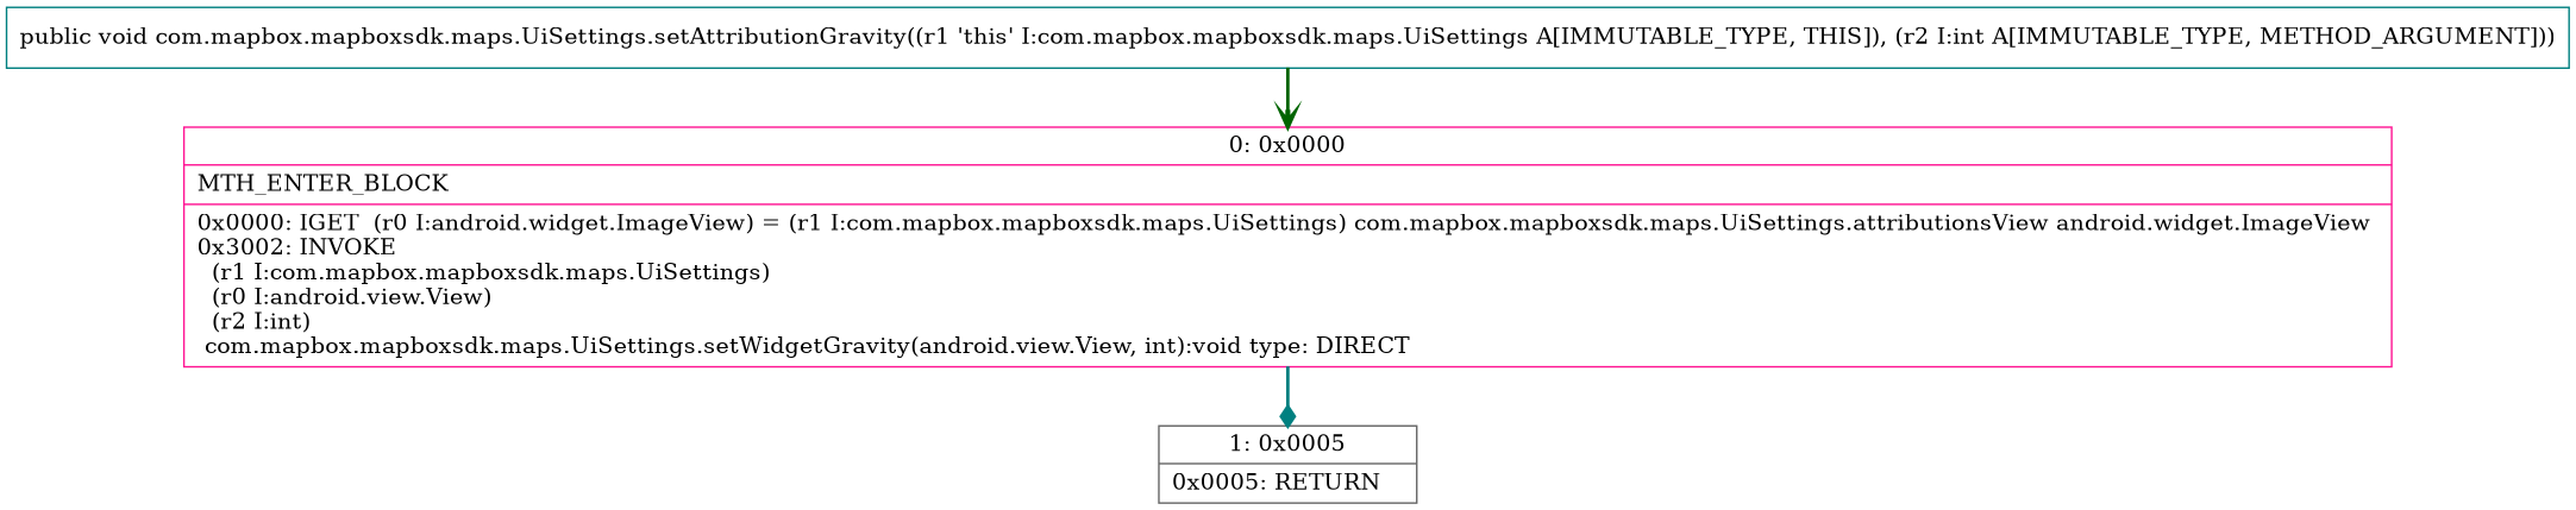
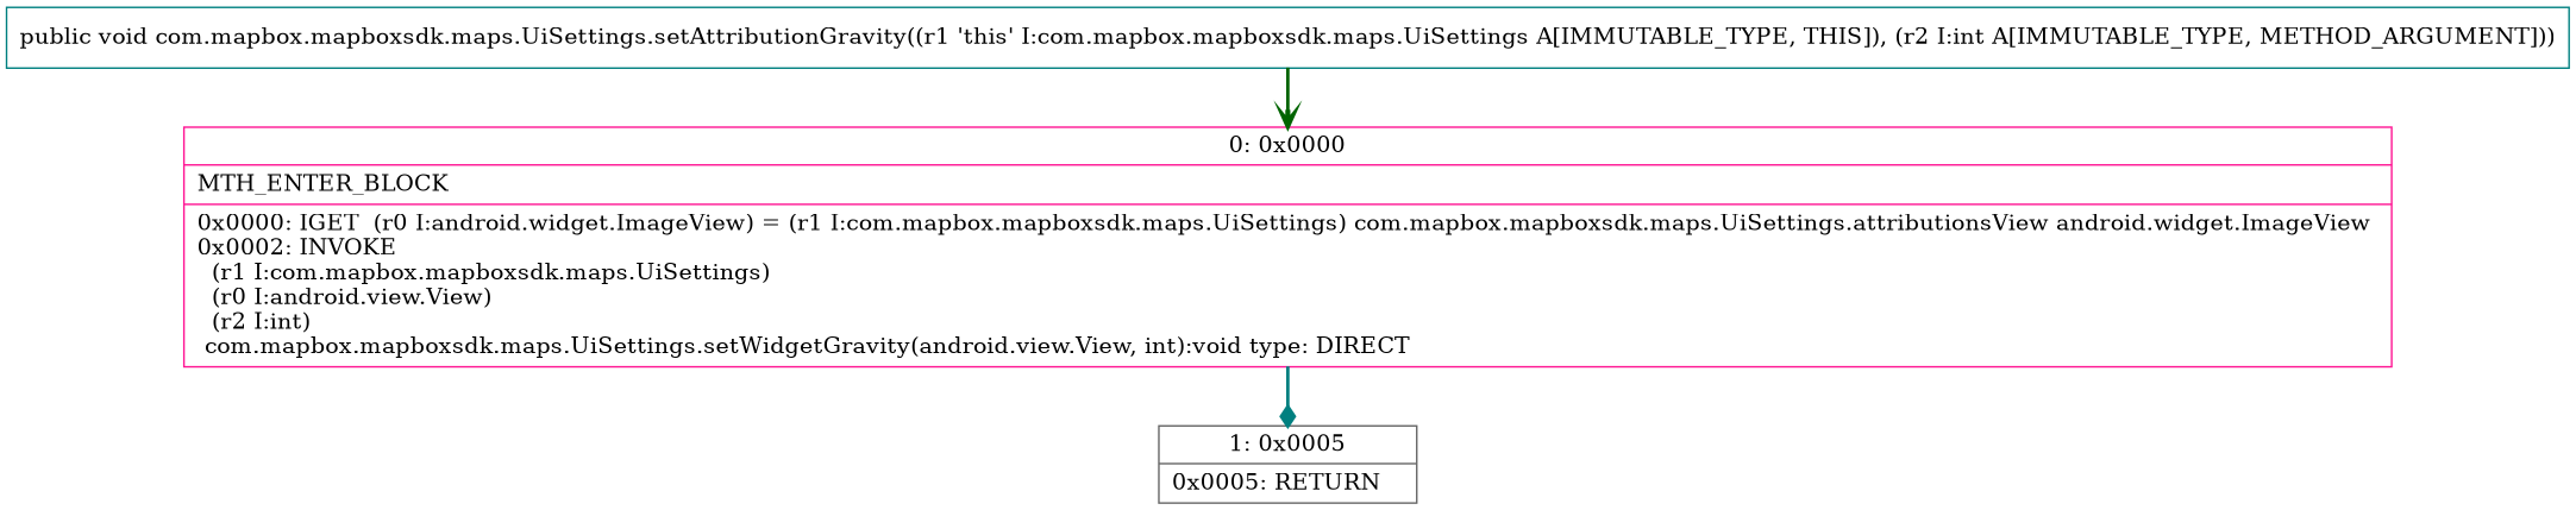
  digraph {
    node [shape=record]
    edge [style=bold]
-   n1 [label="{0\:\ 0x0000|MTH_ENTER_BLOCK\l|0x0000: IGET  (r0 I:android.widget.ImageView) = (r1 I:com.mapbox.mapboxsdk.maps.UiSettings) com.mapbox.mapboxsdk.maps.UiSettings.attributionsView android.widget.ImageView \l0x3002: INVOKE  \l  (r1 I:com.mapbox.mapboxsdk.maps.UiSettings)\l  (r0 I:android.view.View)\l  (r2 I:int)\l com.mapbox.mapboxsdk.maps.UiSettings.setWidgetGravity(android.view.View, int):void type: DIRECT \l}" color=deeppink]
+   n1 [label="{0\:\ 0x0000|MTH_ENTER_BLOCK\l|0x0000: IGET  (r0 I:android.widget.ImageView) = (r1 I:com.mapbox.mapboxsdk.maps.UiSettings) com.mapbox.mapboxsdk.maps.UiSettings.attributionsView android.widget.ImageView \l0x0002: INVOKE  \l  (r1 I:com.mapbox.mapboxsdk.maps.UiSettings)\l  (r0 I:android.view.View)\l  (r2 I:int)\l com.mapbox.mapboxsdk.maps.UiSettings.setWidgetGravity(android.view.View, int):void type: DIRECT \l}" color=deeppink]
    n2 [label="{1\:\ 0x0005|0x0005: RETURN   \l}" color=gray40]
    n3 [label="{public void com.mapbox.mapboxsdk.maps.UiSettings.setAttributionGravity((r1 'this' I:com.mapbox.mapboxsdk.maps.UiSettings A[IMMUTABLE_TYPE, THIS]), (r2 I:int A[IMMUTABLE_TYPE, METHOD_ARGUMENT])) }" color=teal]
    n1 -> n2 [color=teal arrowhead=diamond]
    n3 -> n1 [color=darkgreen arrowhead=vee]
  }
